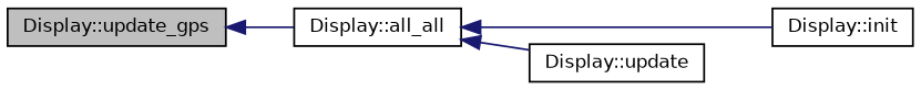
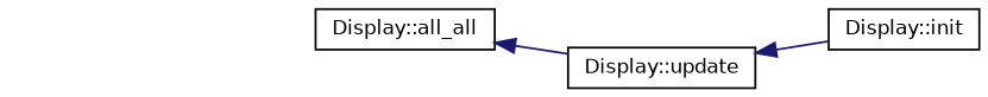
  digraph {
    rankdir=LR
    node [color=black fillcolor=white fontname=Helvetica fontsize=10 shape=record style=filled]
    edge [color=midnightblue dir=back fontname=Helvetica fontsize=10 labelfontname=Helvetica labelfontsize=10 style=solid]
-   n1 [fillcolor=grey75 fontcolor=black height=0.2 label="Display::update_gps" width=0.4]
    n2 [height=0.2 label="Display::all_all" width=0.4]
    n3 [height=0.2 label="Display::init" width=0.4]
    n4 [height=0.2 label="Display::update" width=0.4]
-   n1 -> n2
-   n2 -> n3
+   n4 -> n3
    n2 -> n4
  }
